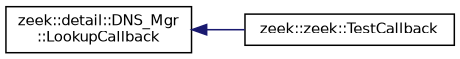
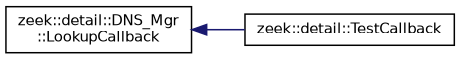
  digraph {
    rankdir=LR
    node [color=black fillcolor=white fontname=Helvetica fontsize=10 shape=record style=filled]
    n1 [height=0.2 label="zeek::detail::DNS_Mgr\l::LookupCallback" width=0.4]
-   n2 [height=0.2 label="zeek::zeek::TestCallback" width=0.4]
+   n2 [height=0.2 label="zeek::detail::TestCallback" width=0.4]
    n1 -> n2 [color=midnightblue dir=back fontname=Helvetica fontsize=10 labelfontname=Helvetica labelfontsize=10 style=solid]
  }
